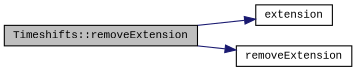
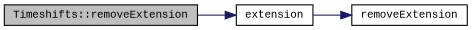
  digraph {
    fontname="Liberation Mono"
    rankdir=LR
    node [color=black fillcolor=white fontname="Liberation Mono" fontsize=10 shape=record style=filled]
    edge [color=midnightblue fontname="Liberation Mono" fontsize=10 labelfontname=Helvetica labelfontsize=10 style=solid]
    n1 [fillcolor=grey75 fontcolor=black height=0.2 label="Timeshifts::removeExtension" width=0.4]
    n2 [height=0.2 label=extension width=0.4]
    n3 [height=0.2 label=removeExtension width=0.4]
    n1 -> n2
-   n1 -> n3
+   n2 -> n3
  }
